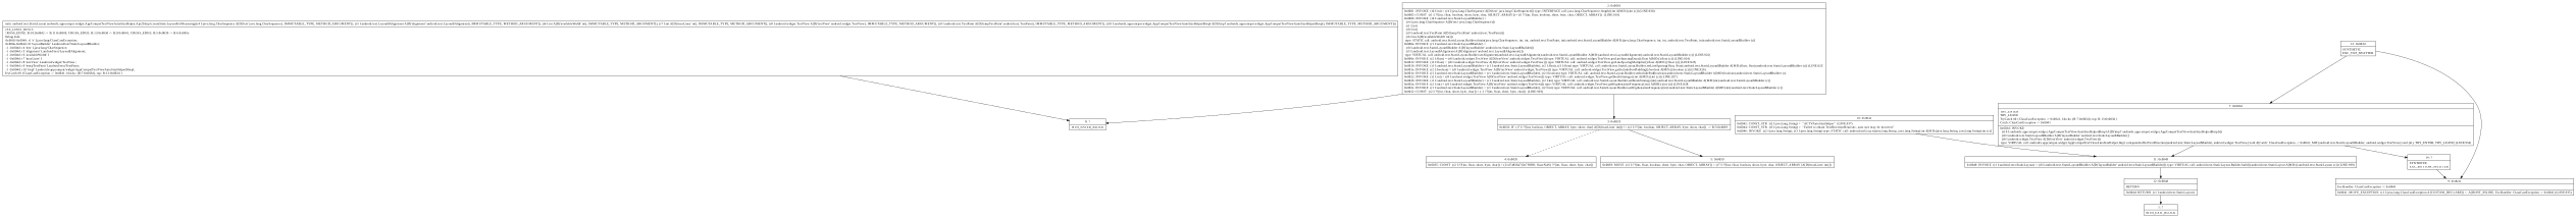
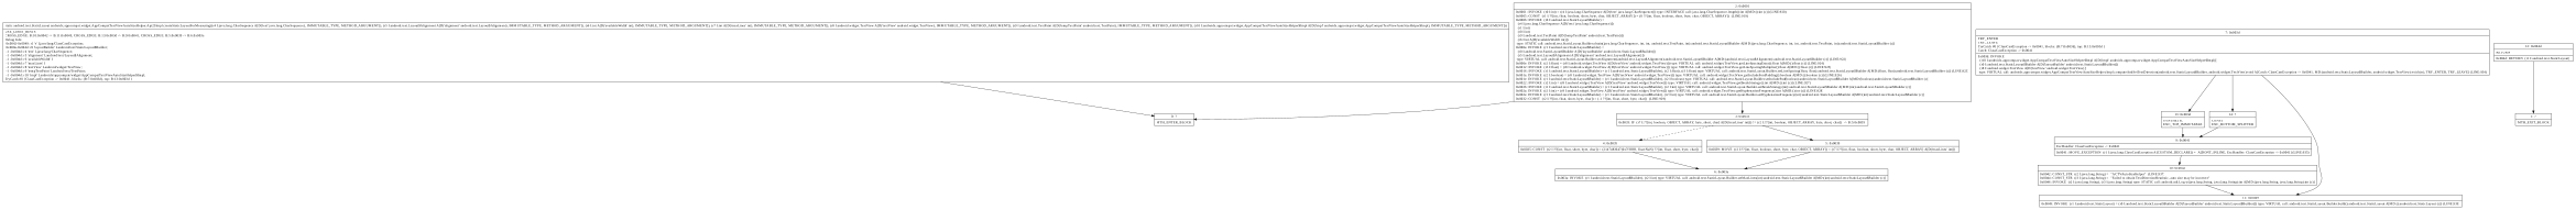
  digraph {
    fontname="Liberation Serif"
    node [fontname="Liberation Serif" shape=record]
    edge [fontname="Liberation Serif"]
    n1 [label="{0\:\ ?|MTH_ENTER_BLOCK\l}"]
    n2 [label="{2\:\ 0x0001|0x0001: INVOKE  (r0 I:int) = (r4 I:java.lang.CharSequence A[D('text' java.lang.CharSequence)]) type: INTERFACE call: java.lang.CharSequence.length():int A[MD:():int (c)] (LINE:920)\l0x0005: CONST  (r1 I:??[int, float, boolean, short, byte, char, OBJECT, ARRAY]) = (0 ??[int, float, boolean, short, byte, char, OBJECT, ARRAY])  (LINE:919)\l0x0006: INVOKE  (r0 I:android.text.StaticLayout$Builder) = \l  (r4 I:java.lang.CharSequence A[D('text' java.lang.CharSequence)])\l  (r1 I:int)\l  (r0 I:int)\l  (r9 I:android.text.TextPaint A[D('tempTextPaint' android.text.TextPaint)])\l  (r6 I:int A[D('availableWidth' int)])\l type: STATIC call: android.text.StaticLayout.Builder.obtain(java.lang.CharSequence, int, int, android.text.TextPaint, int):android.text.StaticLayout$Builder A[MD:(java.lang.CharSequence, int, int, android.text.TextPaint, int):android.text.StaticLayout$Builder (c)]\l0x000a: INVOKE  (r1 I:android.text.StaticLayout$Builder) = \l  (r0 I:android.text.StaticLayout$Builder A[D('layoutBuilder' android.text.StaticLayout$Builder)])\l  (r5 I:android.text.Layout$Alignment A[D('alignment' android.text.Layout$Alignment)])\l type: VIRTUAL call: android.text.StaticLayout.Builder.setAlignment(android.text.Layout$Alignment):android.text.StaticLayout$Builder A[MD:(android.text.Layout$Alignment):android.text.StaticLayout$Builder (c)] (LINE:922)\l0x000e: INVOKE  (r2 I:float) = (r8 I:android.widget.TextView A[D('textView' android.widget.TextView)]) type: VIRTUAL call: android.widget.TextView.getLineSpacingExtra():float A[MD:():float (c)] (LINE:924)\l0x0012: INVOKE  (r3 I:float) = (r8 I:android.widget.TextView A[D('textView' android.widget.TextView)]) type: VIRTUAL call: android.widget.TextView.getLineSpacingMultiplier():float A[MD:():float (c)] (LINE:925)\l0x0016: INVOKE  (r1 I:android.text.StaticLayout$Builder) = (r1 I:android.text.StaticLayout$Builder), (r2 I:float), (r3 I:float) type: VIRTUAL call: android.text.StaticLayout.Builder.setLineSpacing(float, float):android.text.StaticLayout$Builder A[MD:(float, float):android.text.StaticLayout$Builder (c)] (LINE:923)\l0x001a: INVOKE  (r2 I:boolean) = (r8 I:android.widget.TextView A[D('textView' android.widget.TextView)]) type: VIRTUAL call: android.widget.TextView.getIncludeFontPadding():boolean A[MD:():boolean (c)] (LINE:926)\l0x001e: INVOKE  (r1 I:android.text.StaticLayout$Builder) = (r1 I:android.text.StaticLayout$Builder), (r2 I:boolean) type: VIRTUAL call: android.text.StaticLayout.Builder.setIncludePad(boolean):android.text.StaticLayout$Builder A[MD:(boolean):android.text.StaticLayout$Builder (c)]\l0x0022: INVOKE  (r2 I:int) = (r8 I:android.widget.TextView A[D('textView' android.widget.TextView)]) type: VIRTUAL call: android.widget.TextView.getBreakStrategy():int A[MD:():int (c)] (LINE:927)\l0x0026: INVOKE  (r1 I:android.text.StaticLayout$Builder) = (r1 I:android.text.StaticLayout$Builder), (r2 I:int) type: VIRTUAL call: android.text.StaticLayout.Builder.setBreakStrategy(int):android.text.StaticLayout$Builder A[MD:(int):android.text.StaticLayout$Builder (c)]\l0x002a: INVOKE  (r2 I:int) = (r8 I:android.widget.TextView A[D('textView' android.widget.TextView)]) type: VIRTUAL call: android.widget.TextView.getHyphenationFrequency():int A[MD:():int (c)] (LINE:928)\l0x002e: INVOKE  (r1 I:android.text.StaticLayout$Builder) = (r1 I:android.text.StaticLayout$Builder), (r2 I:int) type: VIRTUAL call: android.text.StaticLayout.Builder.setHyphenationFrequency(int):android.text.StaticLayout$Builder A[MD:(int):android.text.StaticLayout$Builder (c)]\l0x0032: CONST  (r2 I:??[int, float, short, byte, char]) = (\-1 ??[int, float, short, byte, char])  (LINE:929)\l}"]
    n3 [label="{3\:\ 0x0033|0x0033: IF  (r7 I:??[int, boolean, OBJECT, ARRAY, byte, short, char] A[D('maxLines' int)]) != (r2 I:??[int, boolean, OBJECT, ARRAY, byte, short, char])  \-\> B:5:0x0039 \l}"]
    n4 [label="{4\:\ 0x0035|0x0035: CONST  (r2 I:??[int, float, short, byte, char]) = (2147483647(0x7fffffff, float:NaN) ??[int, float, short, byte, char]) \l}"]
    n5 [label="{5\:\ 0x0039|0x0039: MOVE  (r2 I:??[int, float, boolean, short, byte, char, OBJECT, ARRAY]) = (r7 I:??[int, float, boolean, short, byte, char, OBJECT, ARRAY] A[D('maxLines' int)]) \l}"]
-   n7 [label="{13\:\ 0x003d|SYNTHETIC\lEXC_TOP_SPLITTER\l}"]
+   n6 [label="{6\:\ 0x003a|0x003a: INVOKE  (r1 I:android.text.StaticLayout$Builder), (r2 I:int) type: VIRTUAL call: android.text.StaticLayout.Builder.setMaxLines(int):android.text.StaticLayout$Builder A[MD:(int):android.text.StaticLayout$Builder (c)]\l}"]
+   n7 [label="{13\:\ 0x003d|SYNTHETIC\lEXC_TOP_IMMUTABLE\l}"]
    n8 [label="{7\:\ 0x003d|TRY_ENTER\lTRY_LEAVE\lTryCatch #0 \{ClassCastException \-\> 0x0041, blocks: (B:7:0x003d), top: B:13:0x003d \}\lCatch: ClassCastException \-\> 0x0041\l|0x003d: INVOKE  \l  (r10 I:androidx.appcompat.widget.AppCompatTextViewAutoSizeHelper$Impl A[D('impl' androidx.appcompat.widget.AppCompatTextViewAutoSizeHelper$Impl)])\l  (r0 I:android.text.StaticLayout$Builder A[D('layoutBuilder' android.text.StaticLayout$Builder)])\l  (r8 I:android.widget.TextView A[D('textView' android.widget.TextView)])\l type: VIRTUAL call: androidx.appcompat.widget.AppCompatTextViewAutoSizeHelper.Impl.computeAndSetTextDirection(android.text.StaticLayout$Builder, android.widget.TextView):void A[Catch: ClassCastException \-\> 0x0041, MD:(android.text.StaticLayout$Builder, android.widget.TextView):void (m), TRY_ENTER, TRY_LEAVE] (LINE:934)\l}"]
    n9 [label="{9\:\ 0x0041|ExcHandler: ClassCastException \-\> 0x0041\l|0x0041: MOVE_EXCEPTION  (r1 I:java.lang.ClassCastException A[CUSTOM_DECLARE]) =  A[DONT_INLINE, ExcHandler: ClassCastException \-\> 0x0041] (LINE:935)\l}"]
    n10 [label="{11\:\ 0x0049|0x0049: INVOKE  (r1 I:android.text.StaticLayout) = (r0 I:android.text.StaticLayout$Builder A[D('layoutBuilder' android.text.StaticLayout$Builder)]) type: VIRTUAL call: android.text.StaticLayout.Builder.build():android.text.StaticLayout A[MD:():android.text.StaticLayout (c)] (LINE:939)\l}"]
-   n11 [label="{14\:\ ?|SYNTHETIC\lEXC_BOTTOM_SPLITTER\l}"]
+   n11 [label="{14\:\ ?|CONST\lEXC_BOTTOM_SPLITTER\l}"]
    n12 [label="{10\:\ 0x0042|0x0042: CONST_STR  (r2 I:java.lang.String) =  \"ACTVAutoSizeHelper\"  (LINE:937)\l0x0044: CONST_STR  (r3 I:java.lang.String) =  \"Failed to obtain TextDirectionHeuristic, auto size may be incorrect\" \l0x0046: INVOKE  (r2 I:java.lang.String), (r3 I:java.lang.String) type: STATIC call: android.util.Log.w(java.lang.String, java.lang.String):int A[MD:(java.lang.String, java.lang.String):int (c)]\l}"]
    n13 [label="{12\:\ 0x004d|RETURN\l|0x004d: RETURN  (r1 I:android.text.StaticLayout) \l}"]
    n14 [label="{1\:\ ?|MTH_EXIT_BLOCK\l}"]
    n15 [label="{static android.text.StaticLayout androidx.appcompat.widget.AppCompatTextViewAutoSizeHelper.Api23Impl.createStaticLayoutForMeasuring((r4 I:java.lang.CharSequence A[D('text' java.lang.CharSequence), IMMUTABLE_TYPE, METHOD_ARGUMENT]), (r5 I:android.text.Layout$Alignment A[D('alignment' android.text.Layout$Alignment), IMMUTABLE_TYPE, METHOD_ARGUMENT]), (r6 I:int A[D('availableWidth' int), IMMUTABLE_TYPE, METHOD_ARGUMENT]), (r7 I:int A[D('maxLines' int), IMMUTABLE_TYPE, METHOD_ARGUMENT]), (r8 I:android.widget.TextView A[D('textView' android.widget.TextView), IMMUTABLE_TYPE, METHOD_ARGUMENT]), (r9 I:android.text.TextPaint A[D('tempTextPaint' android.text.TextPaint), IMMUTABLE_TYPE, METHOD_ARGUMENT]), (r10 I:androidx.appcompat.widget.AppCompatTextViewAutoSizeHelper$Impl A[D('impl' androidx.appcompat.widget.AppCompatTextViewAutoSizeHelper$Impl), IMMUTABLE_TYPE, METHOD_ARGUMENT]))  | USE_LINES_HINTS\lCROSS_EDGE: B:10:0x0042 \-\> B:11:0x0049, CROSS_EDGE: B:13:0x003d \-\> B:9:0x0041, CROSS_EDGE: B:5:0x0039 \-\> B:6:0x003a\lDebug Info:\l  0x0042\-0x0049: r1 'e' Ljava\/lang\/ClassCastException;\l  0x000a\-0x004d: r0 'layoutBuilder' Landroid\/text\/StaticLayout$Builder;\l  \-1 \-0x004d: r4 'text' Ljava\/lang\/CharSequence;\l  \-1 \-0x004d: r5 'alignment' Landroid\/text\/Layout$Alignment;\l  \-1 \-0x004d: r6 'availableWidth' I\l  \-1 \-0x004d: r7 'maxLines' I\l  \-1 \-0x004d: r8 'textView' Landroid\/widget\/TextView;\l  \-1 \-0x004d: r9 'tempTextPaint' Landroid\/text\/TextPaint;\l  \-1 \-0x004d: r10 'impl' Landroidx\/appcompat\/widget\/AppCompatTextViewAutoSizeHelper$Impl;\lTryCatch #0 \{ClassCastException \-\> 0x0041, blocks: (B:7:0x003d), top: B:13:0x003d \}\l}"]
    n2 -> n1
    n2 -> n3
    n3 -> n4 [style=dashed]
    n3 -> n5
-   n7 -> n8
+   n4 -> n6
+   n5 -> n6
+   n8 -> n7
    n7 -> n9
    n8 -> n10
    n8 -> n11
-   n10 -> n13
+   n9 -> n12
    n11 -> n9
    n12 -> n10
    n13 -> n14
    n15 -> n1
  }
